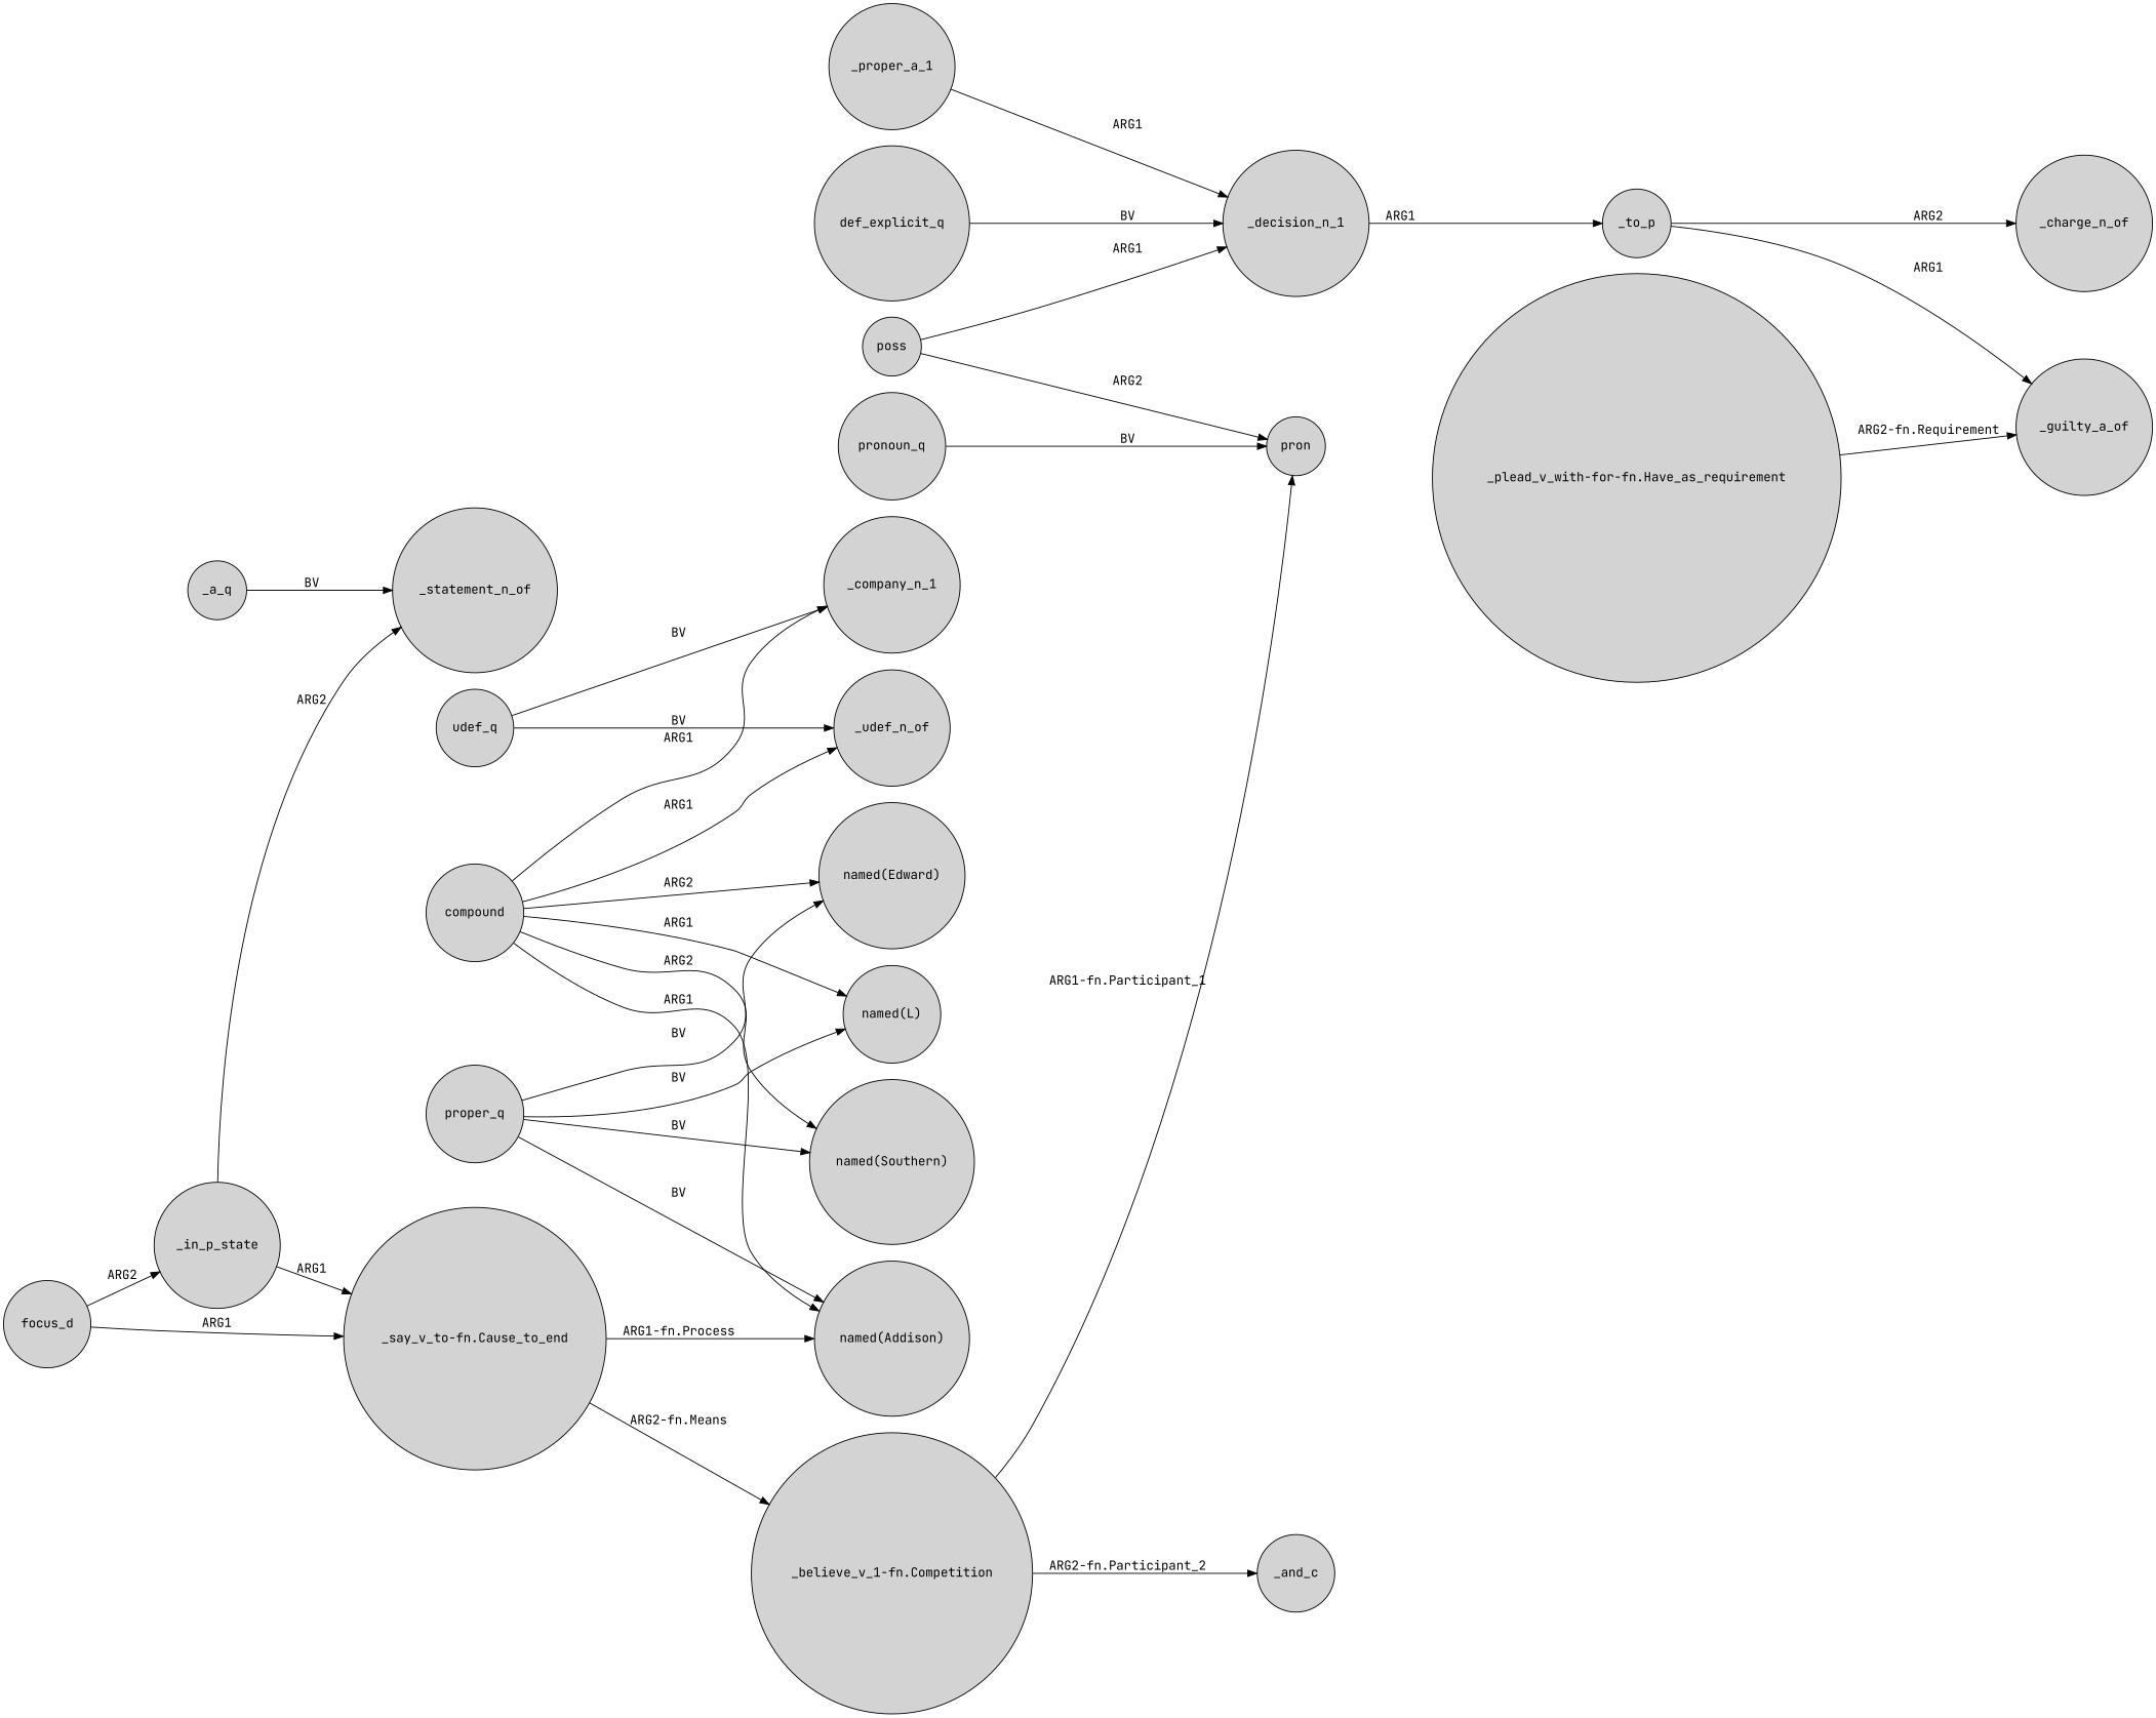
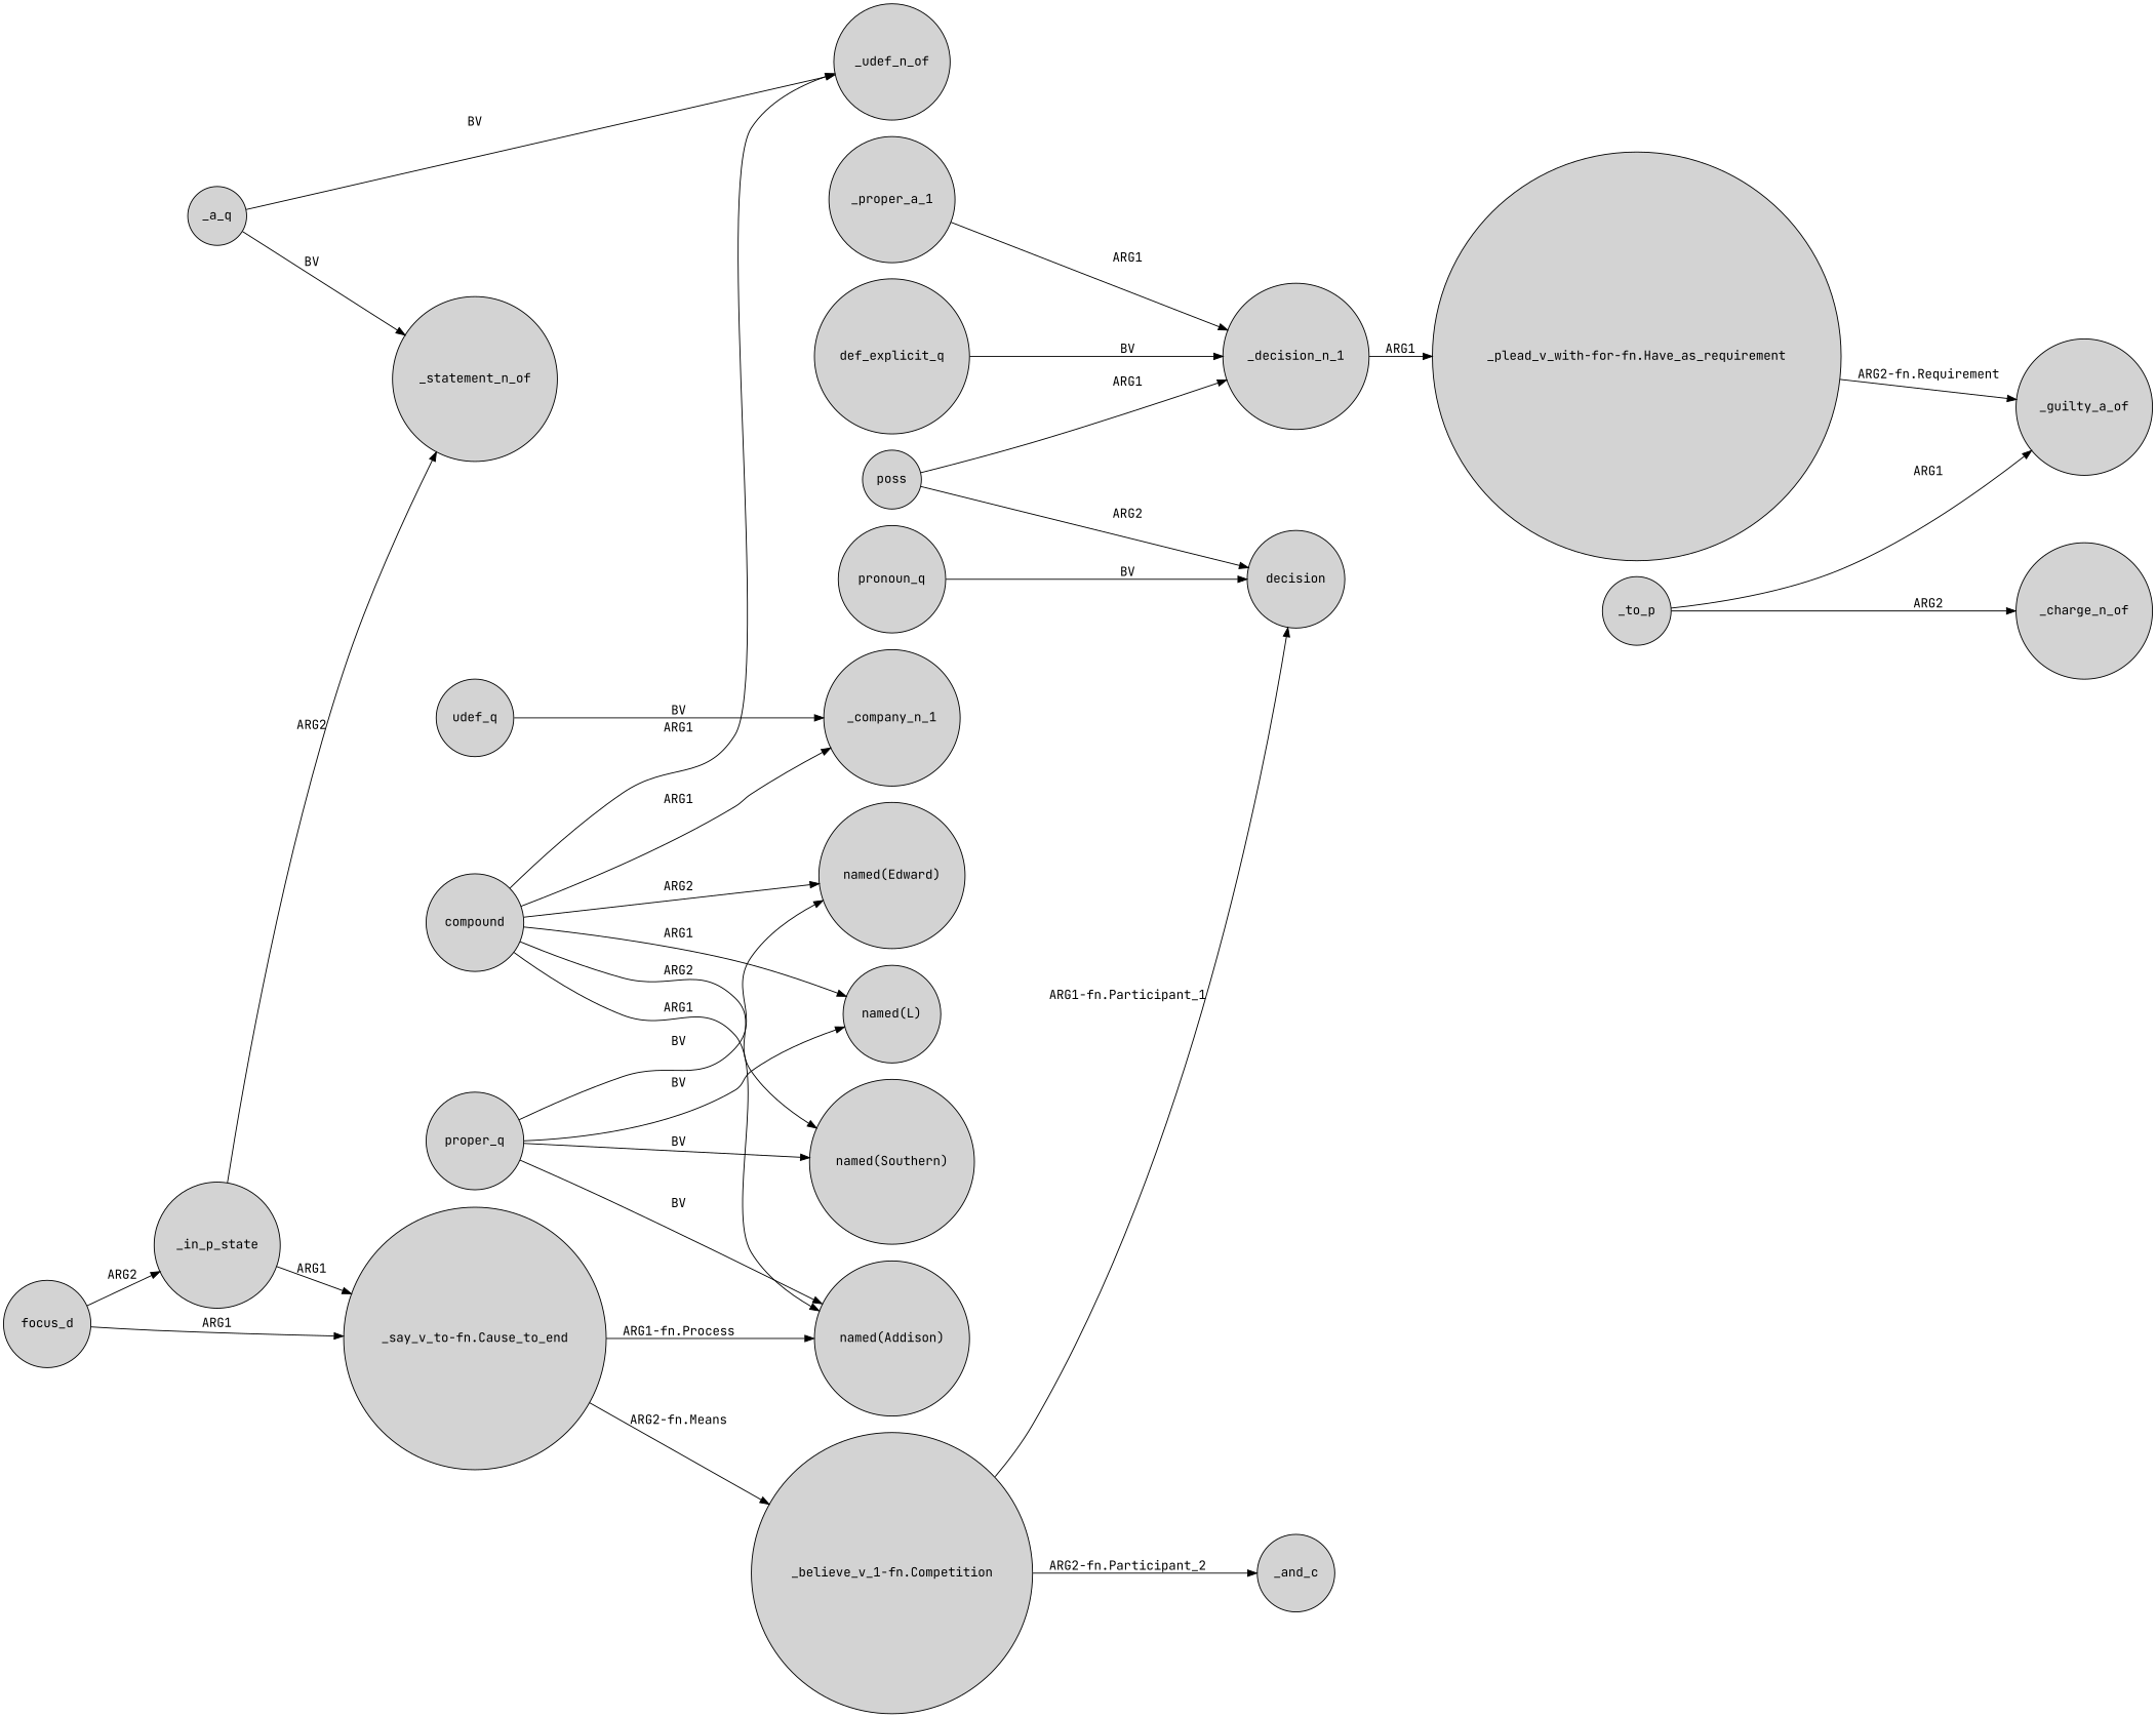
  digraph {
    fontname="JetBrains Mono"
    rankdir=LR
    node [fontname="JetBrains Mono" shape=circle style=filled]
    edge [fontname="JetBrains Mono"]
    _a_q
    _statement_n_of
    focus_d
    _in_p_state
    "_say_v_to-fn.Cause_to_end"
    "_believe_v_1-fn.Competition"
    "named(Addison)"
-   pron
+   pron [label=decision]
    _and_c
    udef_q
    _company_n_1
    n12 [label=_udef_n_of]
    compound
    "named(Edward)"
    "named(L)"
    "named(Southern)"
    def_explicit_q
    _decision_n_1
    "_plead_v_with-for-fn.Have_as_requirement"
    _guilty_a_of
    _to_p
    _charge_n_of
    poss
    pronoun_q
    proper_q
    _proper_a_1
    _a_q -> _statement_n_of [label=BV]
    focus_d -> _in_p_state [label=ARG2]
    focus_d -> "_say_v_to-fn.Cause_to_end" [label=ARG1]
    _in_p_state -> _statement_n_of [label=ARG2]
    _in_p_state -> "_say_v_to-fn.Cause_to_end" [label=ARG1]
    "_say_v_to-fn.Cause_to_end" -> "_believe_v_1-fn.Competition" [label="ARG2-fn.Means"]
    "_say_v_to-fn.Cause_to_end" -> "named(Addison)" [label="ARG1-fn.Process"]
    "_believe_v_1-fn.Competition" -> pron [label="ARG1-fn.Participant_1"]
    "_believe_v_1-fn.Competition" -> _and_c [label="ARG2-fn.Participant_2"]
    udef_q -> _company_n_1 [label=BV]
-   udef_q -> n12 [label=BV]
+   _a_q -> n12 [label=BV]
    compound -> "named(Addison)" [label=ARG1]
    compound -> _company_n_1 [label=ARG1]
    compound -> n12 [label=ARG1]
    compound -> "named(Edward)" [label=ARG2]
    compound -> "named(L)" [label=ARG1]
    compound -> "named(Southern)" [label=ARG2]
    def_explicit_q -> _decision_n_1 [label=BV]
-   _decision_n_1 -> _to_p [label=ARG1]
+   _decision_n_1 -> "_plead_v_with-for-fn.Have_as_requirement" [label=ARG1]
    "_plead_v_with-for-fn.Have_as_requirement" -> _guilty_a_of [label="ARG2-fn.Requirement"]
    _to_p -> _guilty_a_of [label=ARG1]
    _to_p -> _charge_n_of [label=ARG2]
    poss -> pron [label=ARG2]
    poss -> _decision_n_1 [label=ARG1]
    pronoun_q -> pron [label=BV]
    proper_q -> "named(Addison)" [label=BV]
    proper_q -> "named(Edward)" [label=BV]
    proper_q -> "named(L)" [label=BV]
    proper_q -> "named(Southern)" [label=BV]
    _proper_a_1 -> _decision_n_1 [label=ARG1]
  }
